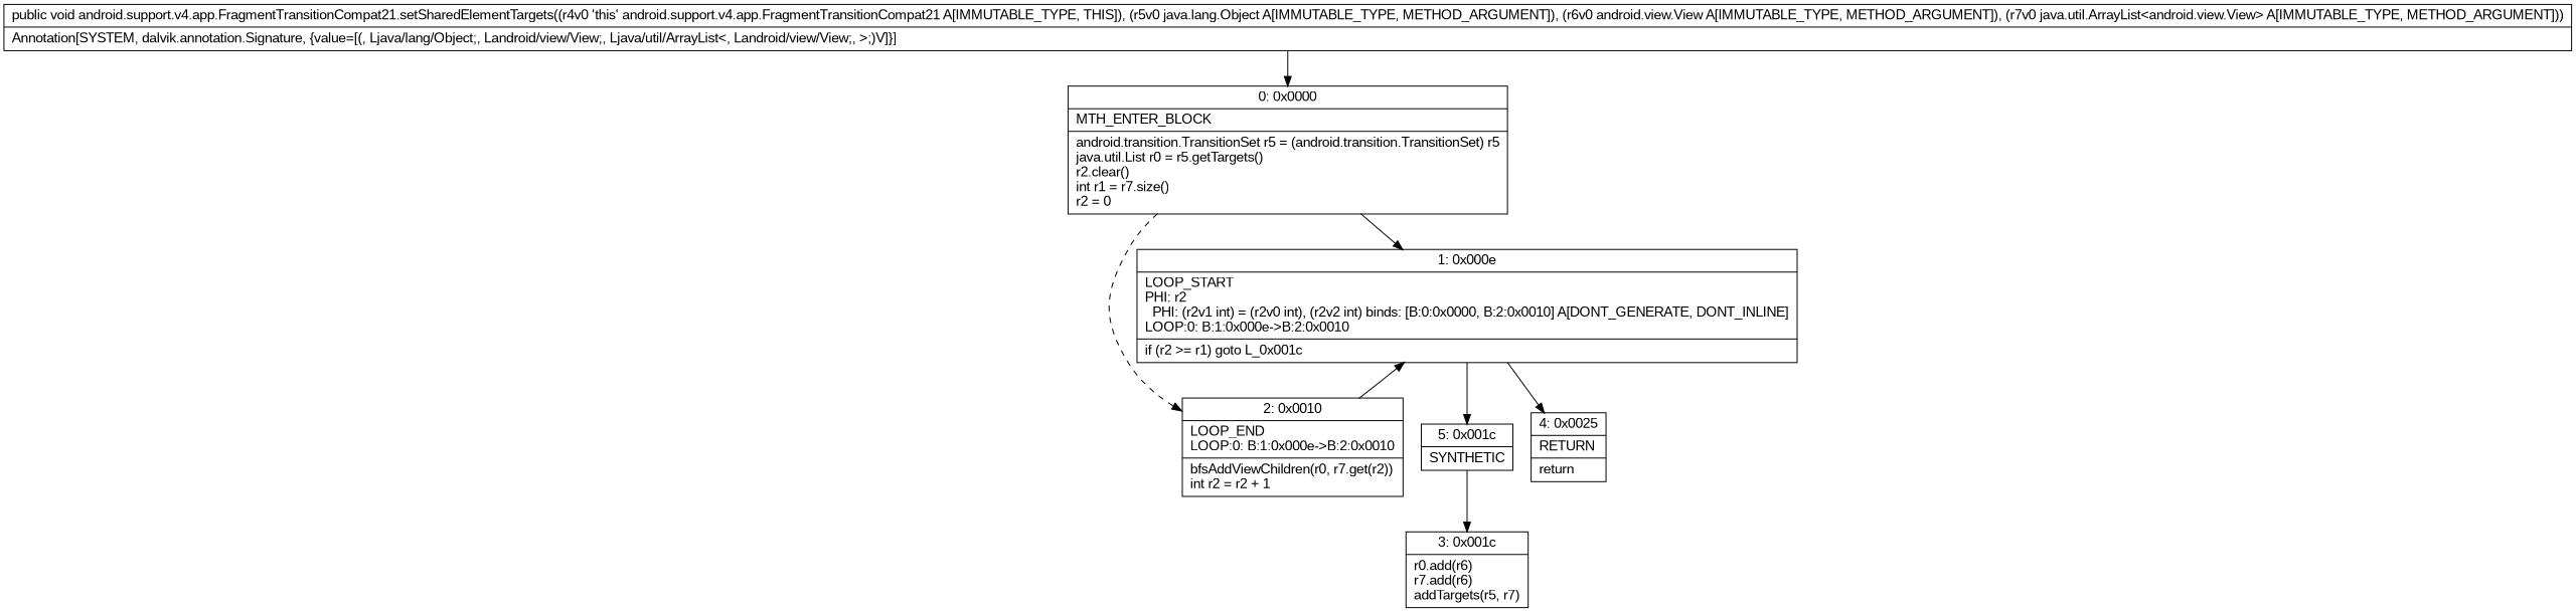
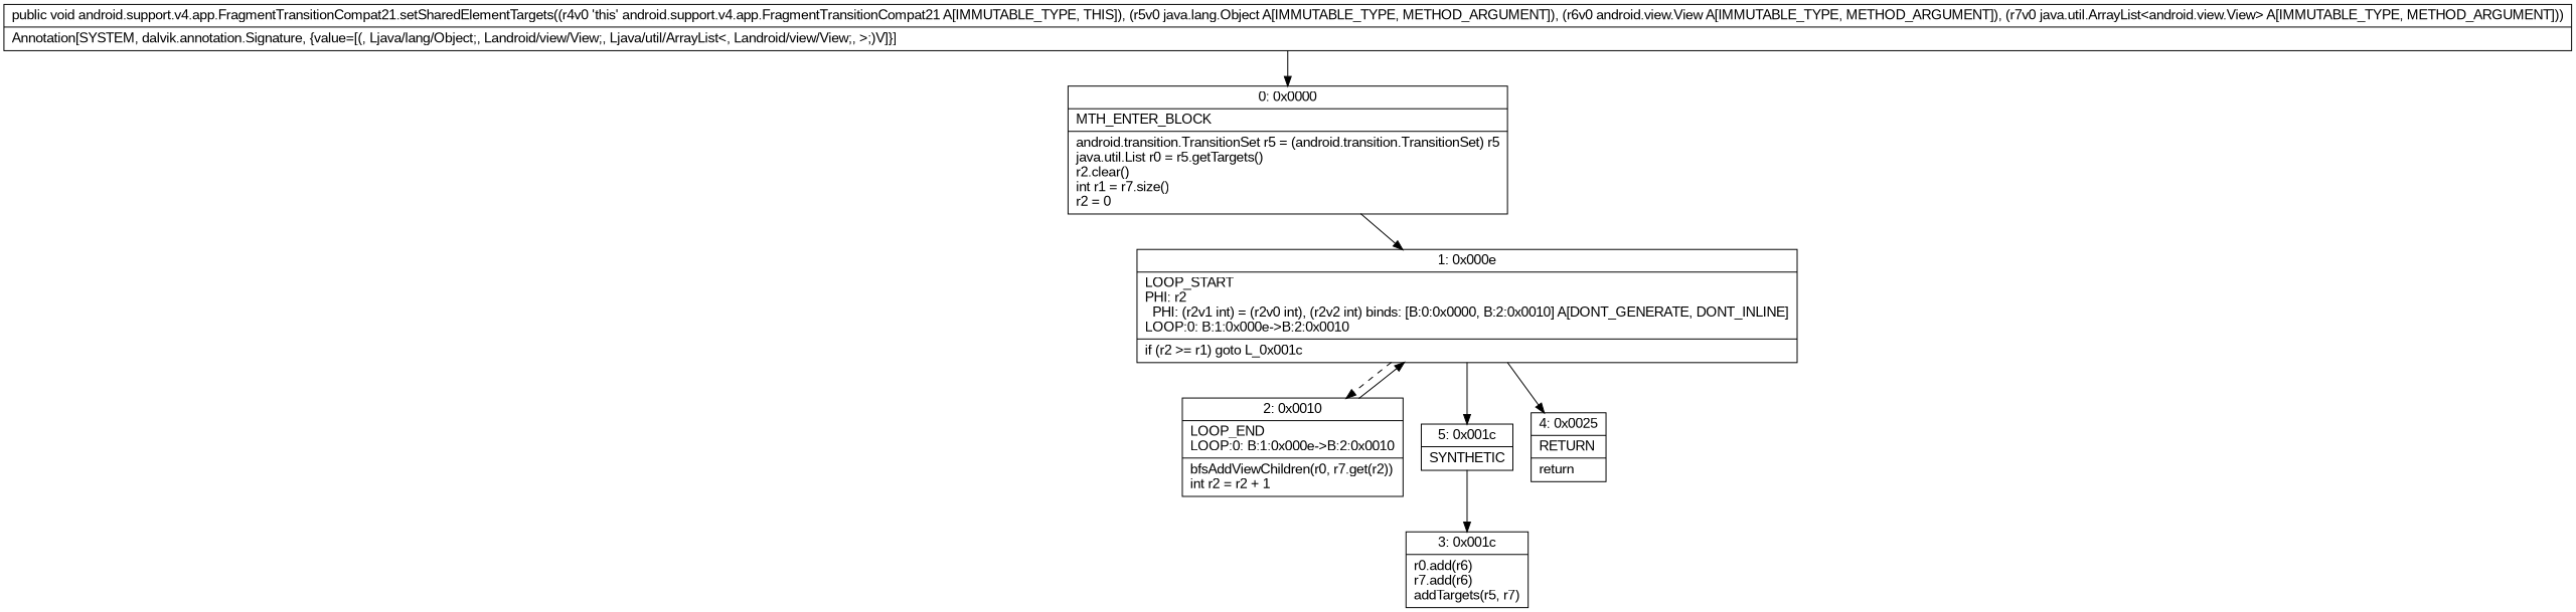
  digraph {
    fontname="Liberation Sans"
    node [fontname="Liberation Sans" shape=record]
    edge [fontname="Liberation Sans"]
    n1 [label="{0\:\ 0x0000|MTH_ENTER_BLOCK\l|android.transition.TransitionSet r5 = (android.transition.TransitionSet) r5\ljava.util.List r0 = r5.getTargets()\lr2.clear()\lint r1 = r7.size()\lr2 = 0\l}"]
    n2 [label="{1\:\ 0x000e|LOOP_START\lPHI: r2 \l  PHI: (r2v1 int) = (r2v0 int), (r2v2 int) binds: [B:0:0x0000, B:2:0x0010] A[DONT_GENERATE, DONT_INLINE]\lLOOP:0: B:1:0x000e\-\>B:2:0x0010\l|if (r2 \>= r1) goto L_0x001c\l}"]
    n3 [label="{2\:\ 0x0010|LOOP_END\lLOOP:0: B:1:0x000e\-\>B:2:0x0010\l|bfsAddViewChildren(r0, r7.get(r2))\lint r2 = r2 + 1\l}"]
    n4 [label="{5\:\ 0x001c|SYNTHETIC\l}"]
    n5 [label="{4\:\ 0x0025|RETURN\l|return\l}"]
    n6 [label="{3\:\ 0x001c|r0.add(r6)\lr7.add(r6)\laddTargets(r5, r7)\l}"]
    n7 [label="{public void android.support.v4.app.FragmentTransitionCompat21.setSharedElementTargets((r4v0 'this' android.support.v4.app.FragmentTransitionCompat21 A[IMMUTABLE_TYPE, THIS]), (r5v0 java.lang.Object A[IMMUTABLE_TYPE, METHOD_ARGUMENT]), (r6v0 android.view.View A[IMMUTABLE_TYPE, METHOD_ARGUMENT]), (r7v0 java.util.ArrayList\<android.view.View\> A[IMMUTABLE_TYPE, METHOD_ARGUMENT]))  | Annotation[SYSTEM, dalvik.annotation.Signature, \{value=[(, Ljava\/lang\/Object;, Landroid\/view\/View;, Ljava\/util\/ArrayList\<, Landroid\/view\/View;, \>;)V]\}]\l}"]
    n1 -> n2
-   n1 -> n3 [style=dashed]
+   n2 -> n3 [style=dashed]
    n2 -> n4
    n2 -> n5
    n3 -> n2
    n4 -> n6
    n7 -> n1
  }
